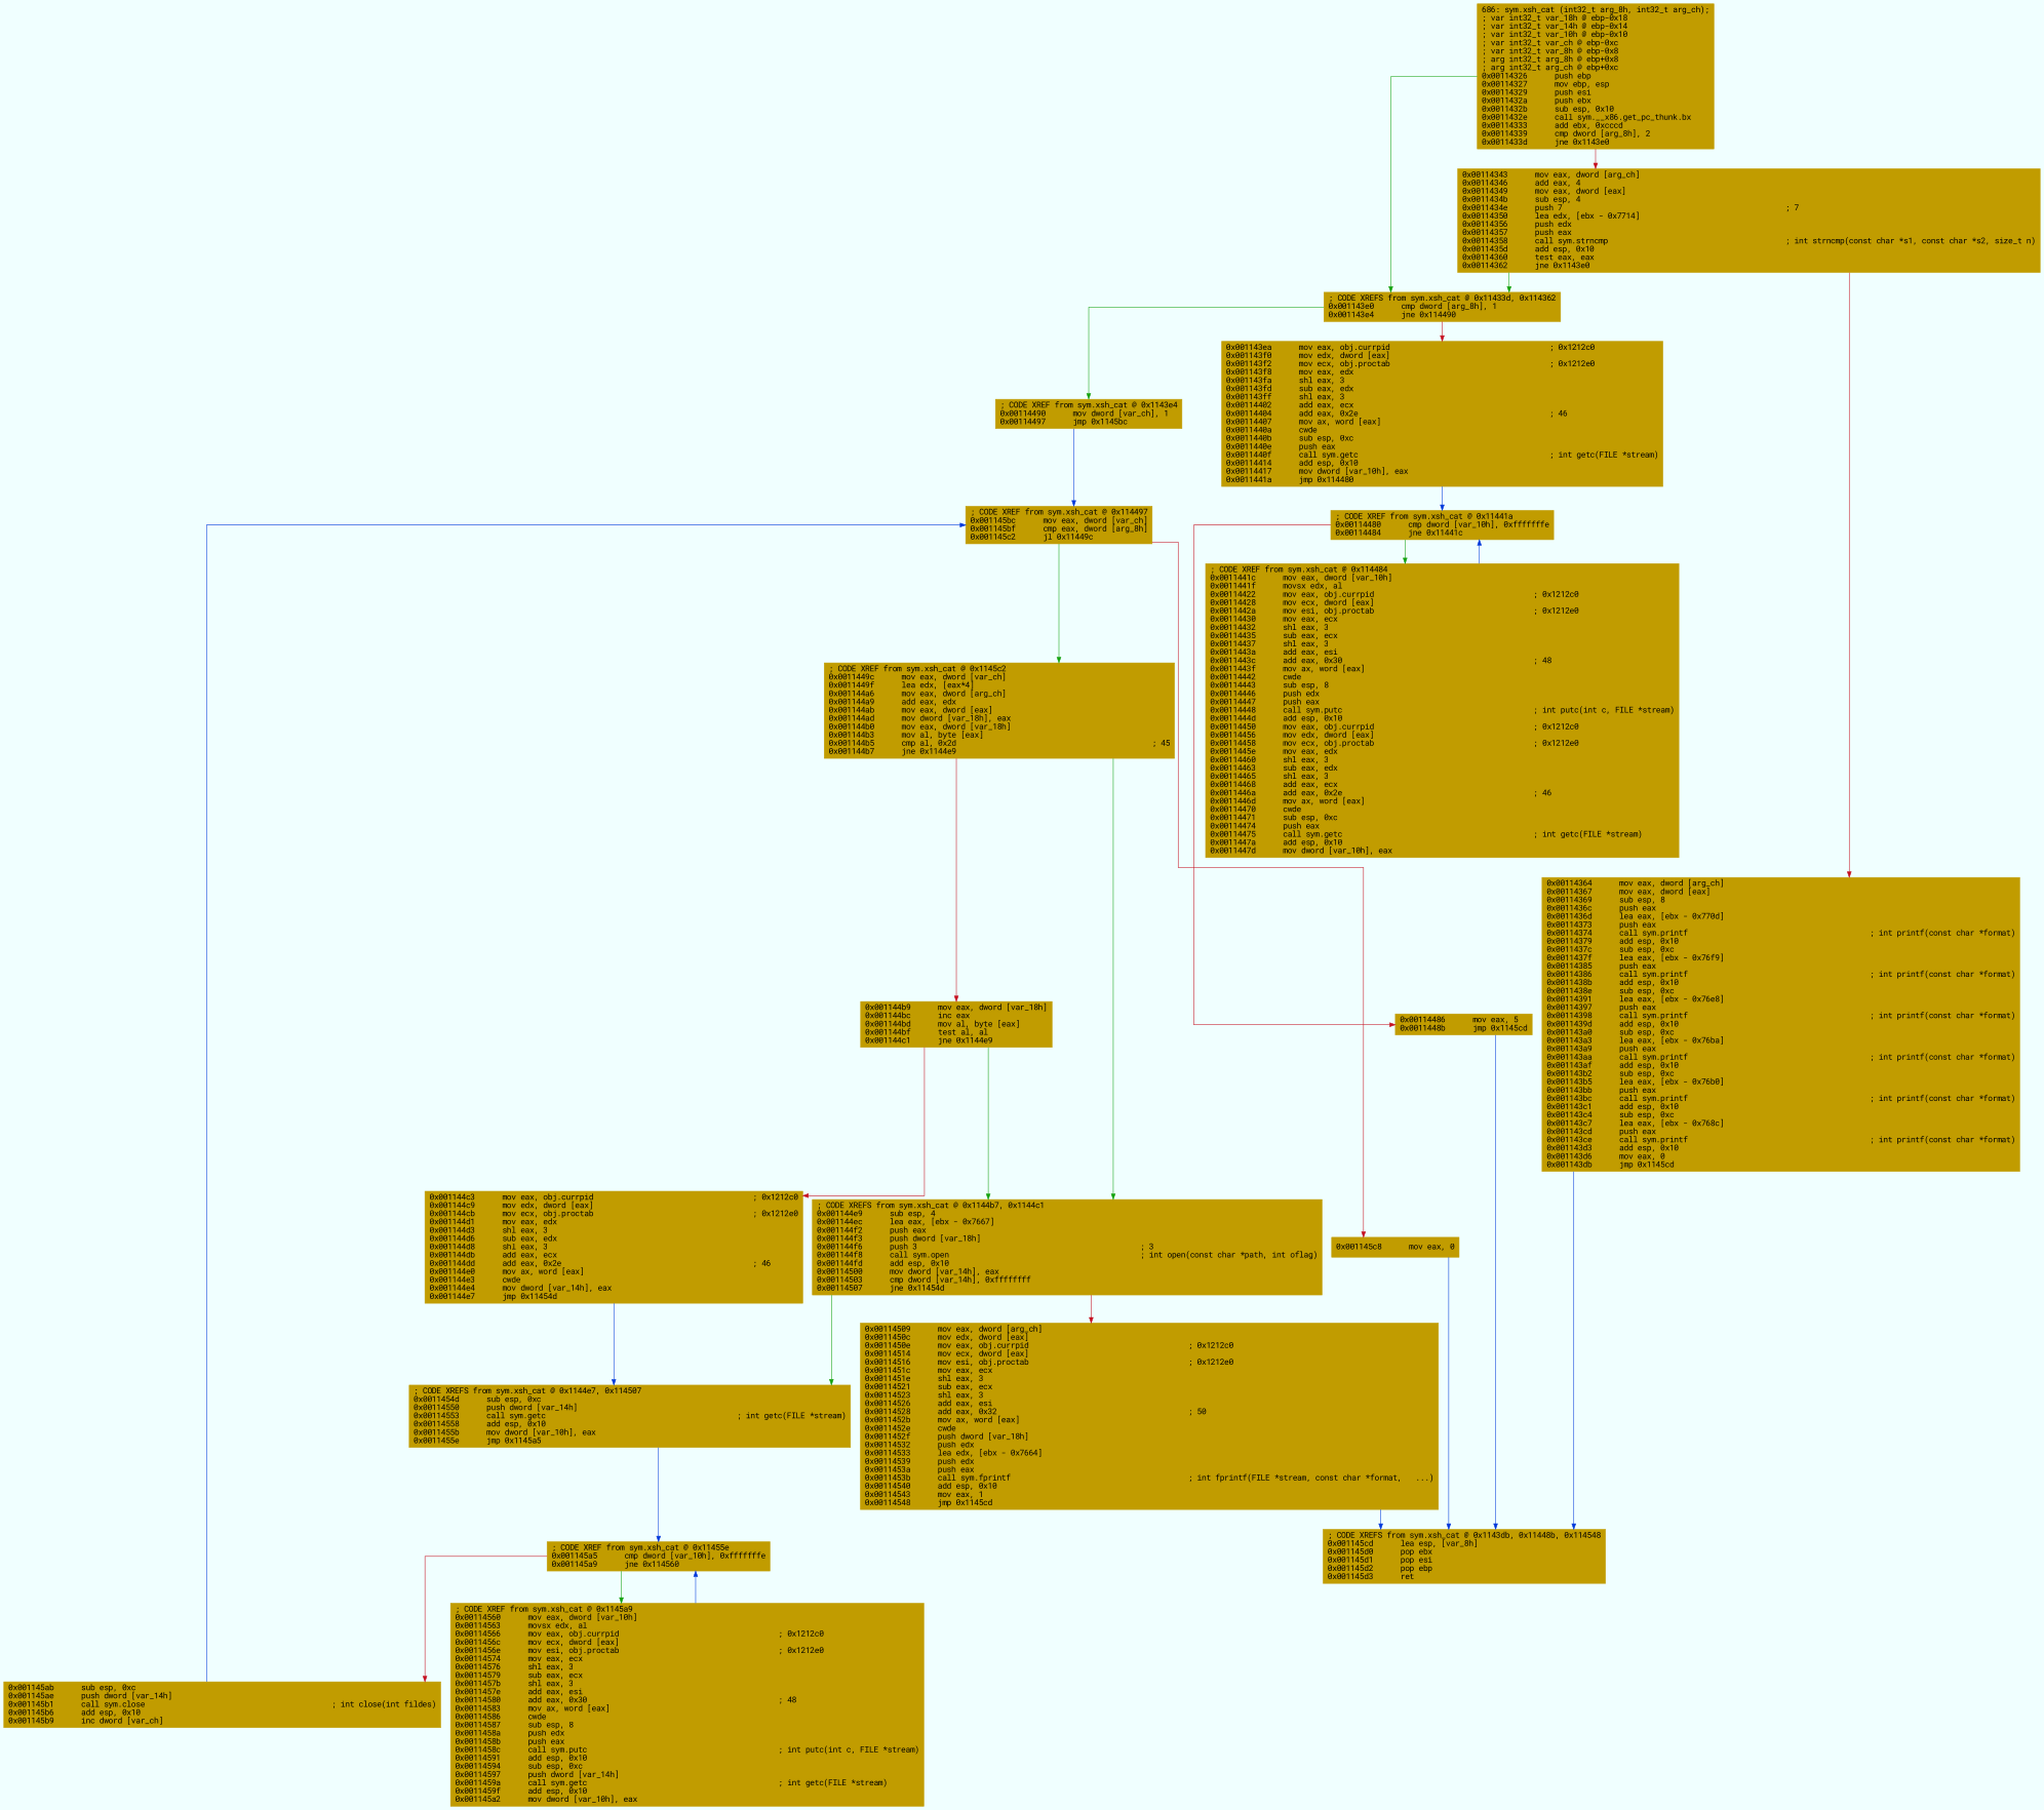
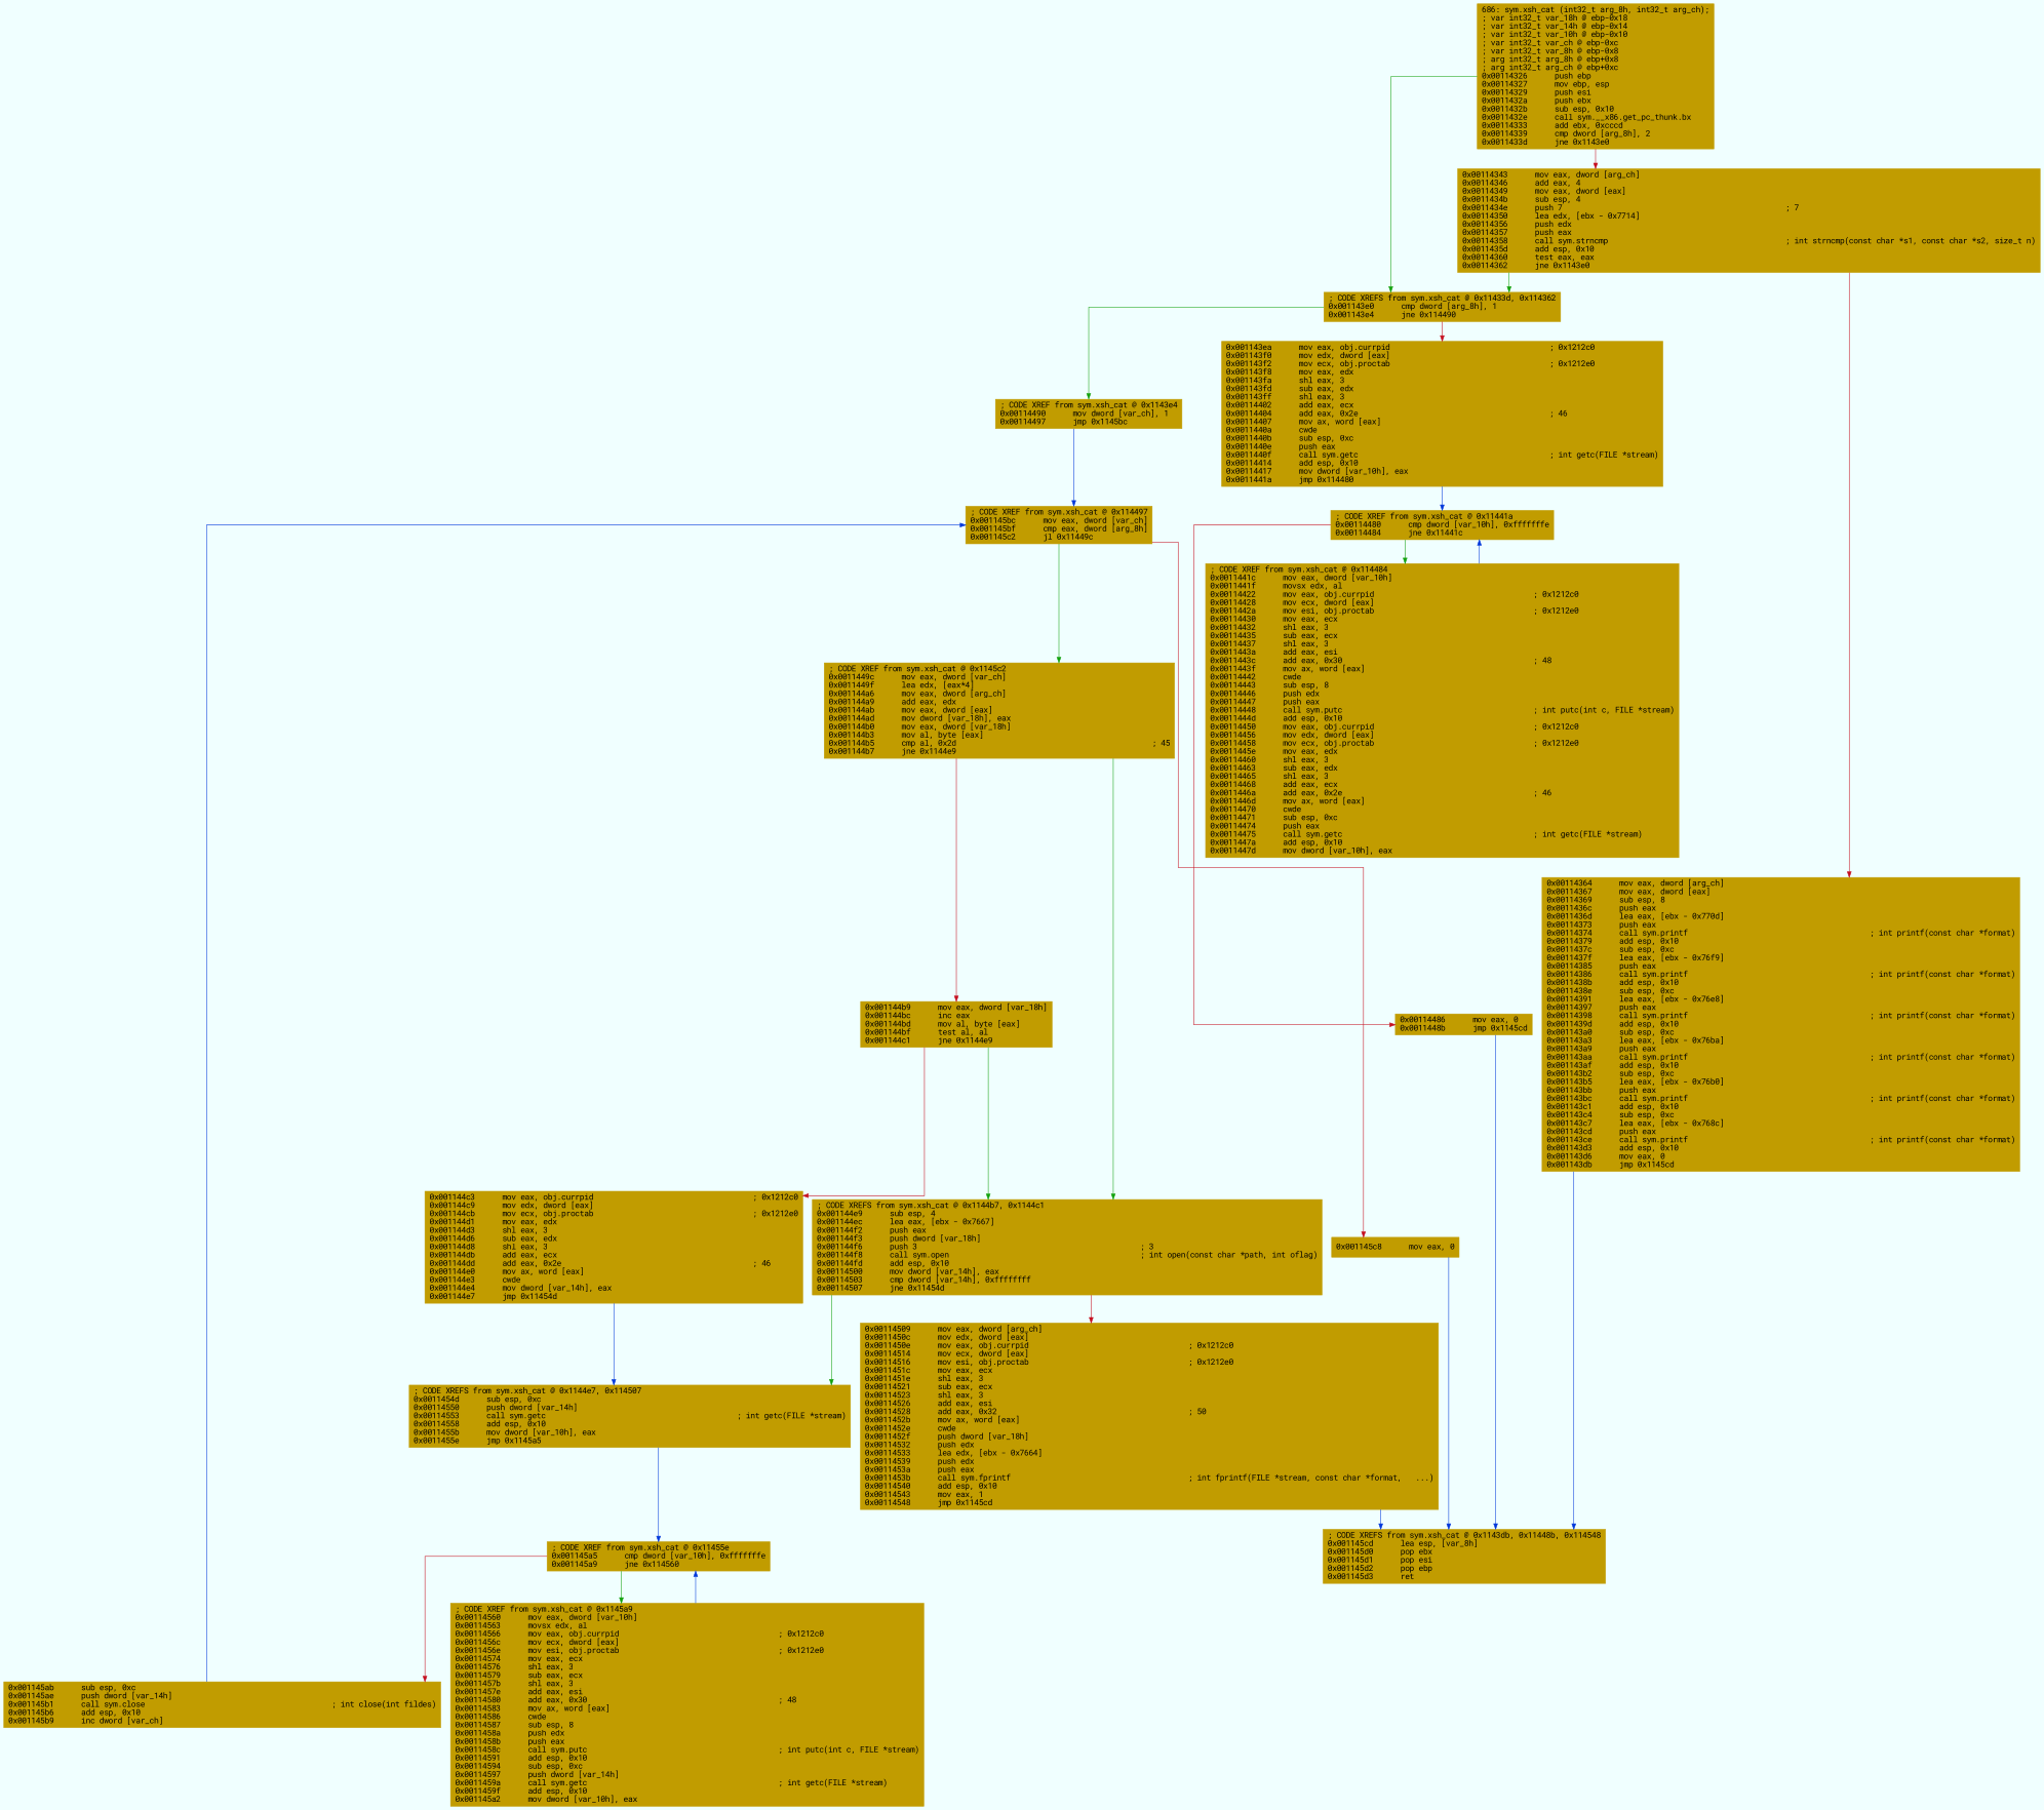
  digraph {
    bgcolor=azure
    fontname="Roboto Mono"
    fontsize=8
    splines=ortho
    node [color="#c19c00" fillcolor="#c19c00" fontname="Roboto Mono" shape=box style=filled]
    edge [arrowhead=normal color="#0037da" fontname="Roboto Mono"]
    n1 [label="686: sym.xsh_cat (int32_t arg_8h, int32_t arg_ch);\l; var int32_t var_18h @ ebp-0x18\l; var int32_t var_14h @ ebp-0x14\l; var int32_t var_10h @ ebp-0x10\l; var int32_t var_ch @ ebp-0xc\l; var int32_t var_8h @ ebp-0x8\l; arg int32_t arg_8h @ ebp+0x8\l; arg int32_t arg_ch @ ebp+0xc\l0x00114326      push ebp\l0x00114327      mov ebp, esp\l0x00114329      push esi\l0x0011432a      push ebx\l0x0011432b      sub esp, 0x10\l0x0011432e      call sym.__x86.get_pc_thunk.bx\l0x00114333      add ebx, 0xcccd\l0x00114339      cmp dword [arg_8h], 2\l0x0011433d      jne 0x1143e0\l"]
    n2 [label="0x00114343      mov eax, dword [arg_ch]\l0x00114346      add eax, 4\l0x00114349      mov eax, dword [eax]\l0x0011434b      sub esp, 4\l0x0011434e      push 7                                                 ; 7\l0x00114350      lea edx, [ebx - 0x7714]\l0x00114356      push edx\l0x00114357      push eax\l0x00114358      call sym.strncmp                                       ; int strncmp(const char *s1, const char *s2, size_t n)\l0x0011435d      add esp, 0x10\l0x00114360      test eax, eax\l0x00114362      jne 0x1143e0\l"]
    n3 [label="; CODE XREFS from sym.xsh_cat @ 0x11433d, 0x114362\l0x001143e0      cmp dword [arg_8h], 1\l0x001143e4      jne 0x114490\l"]
    n4 [label="0x00114364      mov eax, dword [arg_ch]\l0x00114367      mov eax, dword [eax]\l0x00114369      sub esp, 8\l0x0011436c      push eax\l0x0011436d      lea eax, [ebx - 0x770d]\l0x00114373      push eax\l0x00114374      call sym.printf                                        ; int printf(const char *format)\l0x00114379      add esp, 0x10\l0x0011437c      sub esp, 0xc\l0x0011437f      lea eax, [ebx - 0x76f9]\l0x00114385      push eax\l0x00114386      call sym.printf                                        ; int printf(const char *format)\l0x0011438b      add esp, 0x10\l0x0011438e      sub esp, 0xc\l0x00114391      lea eax, [ebx - 0x76e8]\l0x00114397      push eax\l0x00114398      call sym.printf                                        ; int printf(const char *format)\l0x0011439d      add esp, 0x10\l0x001143a0      sub esp, 0xc\l0x001143a3      lea eax, [ebx - 0x76ba]\l0x001143a9      push eax\l0x001143aa      call sym.printf                                        ; int printf(const char *format)\l0x001143af      add esp, 0x10\l0x001143b2      sub esp, 0xc\l0x001143b5      lea eax, [ebx - 0x76b0]\l0x001143bb      push eax\l0x001143bc      call sym.printf                                        ; int printf(const char *format)\l0x001143c1      add esp, 0x10\l0x001143c4      sub esp, 0xc\l0x001143c7      lea eax, [ebx - 0x768c]\l0x001143cd      push eax\l0x001143ce      call sym.printf                                        ; int printf(const char *format)\l0x001143d3      add esp, 0x10\l0x001143d6      mov eax, 0\l0x001143db      jmp 0x1145cd\l"]
    n5 [label="; CODE XREFS from sym.xsh_cat @ 0x1143db, 0x11448b, 0x114548\l0x001145cd      lea esp, [var_8h]\l0x001145d0      pop ebx\l0x001145d1      pop esi\l0x001145d2      pop ebp\l0x001145d3      ret\l"]
    n6 [label="0x001143ea      mov eax, obj.currpid                                   ; 0x1212c0\l0x001143f0      mov edx, dword [eax]\l0x001143f2      mov ecx, obj.proctab                                   ; 0x1212e0\l0x001143f8      mov eax, edx\l0x001143fa      shl eax, 3\l0x001143fd      sub eax, edx\l0x001143ff      shl eax, 3\l0x00114402      add eax, ecx\l0x00114404      add eax, 0x2e                                          ; 46\l0x00114407      mov ax, word [eax]\l0x0011440a      cwde\l0x0011440b      sub esp, 0xc\l0x0011440e      push eax\l0x0011440f      call sym.getc                                          ; int getc(FILE *stream)\l0x00114414      add esp, 0x10\l0x00114417      mov dword [var_10h], eax\l0x0011441a      jmp 0x114480\l"]
    n7 [label="; CODE XREF from sym.xsh_cat @ 0x1143e4\l0x00114490      mov dword [var_ch], 1\l0x00114497      jmp 0x1145bc\l"]
    n8 [label="; CODE XREF from sym.xsh_cat @ 0x11441a\l0x00114480      cmp dword [var_10h], 0xfffffffe\l0x00114484      jne 0x11441c\l"]
    n9 [label="; CODE XREF from sym.xsh_cat @ 0x114484\l0x0011441c      mov eax, dword [var_10h]\l0x0011441f      movsx edx, al\l0x00114422      mov eax, obj.currpid                                   ; 0x1212c0\l0x00114428      mov ecx, dword [eax]\l0x0011442a      mov esi, obj.proctab                                   ; 0x1212e0\l0x00114430      mov eax, ecx\l0x00114432      shl eax, 3\l0x00114435      sub eax, ecx\l0x00114437      shl eax, 3\l0x0011443a      add eax, esi\l0x0011443c      add eax, 0x30                                          ; 48\l0x0011443f      mov ax, word [eax]\l0x00114442      cwde\l0x00114443      sub esp, 8\l0x00114446      push edx\l0x00114447      push eax\l0x00114448      call sym.putc                                          ; int putc(int c, FILE *stream)\l0x0011444d      add esp, 0x10\l0x00114450      mov eax, obj.currpid                                   ; 0x1212c0\l0x00114456      mov edx, dword [eax]\l0x00114458      mov ecx, obj.proctab                                   ; 0x1212e0\l0x0011445e      mov eax, edx\l0x00114460      shl eax, 3\l0x00114463      sub eax, edx\l0x00114465      shl eax, 3\l0x00114468      add eax, ecx\l0x0011446a      add eax, 0x2e                                          ; 46\l0x0011446d      mov ax, word [eax]\l0x00114470      cwde\l0x00114471      sub esp, 0xc\l0x00114474      push eax\l0x00114475      call sym.getc                                          ; int getc(FILE *stream)\l0x0011447a      add esp, 0x10\l0x0011447d      mov dword [var_10h], eax\l"]
-   n10 [label="0x00114486      mov eax, 5\l0x0011448b      jmp 0x1145cd\l"]
+   n10 [label="0x00114486      mov eax, 0\l0x0011448b      jmp 0x1145cd\l"]
    n11 [label="; CODE XREF from sym.xsh_cat @ 0x114497\l0x001145bc      mov eax, dword [var_ch]\l0x001145bf      cmp eax, dword [arg_8h]\l0x001145c2      jl 0x11449c\l"]
    n12 [label="; CODE XREF from sym.xsh_cat @ 0x1145c2\l0x0011449c      mov eax, dword [var_ch]\l0x0011449f      lea edx, [eax*4]\l0x001144a6      mov eax, dword [arg_ch]\l0x001144a9      add eax, edx\l0x001144ab      mov eax, dword [eax]\l0x001144ad      mov dword [var_18h], eax\l0x001144b0      mov eax, dword [var_18h]\l0x001144b3      mov al, byte [eax]\l0x001144b5      cmp al, 0x2d                                           ; 45\l0x001144b7      jne 0x1144e9\l"]
    n13 [label="0x001144b9      mov eax, dword [var_18h]\l0x001144bc      inc eax\l0x001144bd      mov al, byte [eax]\l0x001144bf      test al, al\l0x001144c1      jne 0x1144e9\l"]
    n14 [label="; CODE XREFS from sym.xsh_cat @ 0x1144b7, 0x1144c1\l0x001144e9      sub esp, 4\l0x001144ec      lea eax, [ebx - 0x7667]\l0x001144f2      push eax\l0x001144f3      push dword [var_18h]\l0x001144f6      push 3                                                 ; 3\l0x001144f8      call sym.open                                          ; int open(const char *path, int oflag)\l0x001144fd      add esp, 0x10\l0x00114500      mov dword [var_14h], eax\l0x00114503      cmp dword [var_14h], 0xffffffff\l0x00114507      jne 0x11454d\l"]
    n15 [label="0x001144c3      mov eax, obj.currpid                                   ; 0x1212c0\l0x001144c9      mov edx, dword [eax]\l0x001144cb      mov ecx, obj.proctab                                   ; 0x1212e0\l0x001144d1      mov eax, edx\l0x001144d3      shl eax, 3\l0x001144d6      sub eax, edx\l0x001144d8      shl eax, 3\l0x001144db      add eax, ecx\l0x001144dd      add eax, 0x2e                                          ; 46\l0x001144e0      mov ax, word [eax]\l0x001144e3      cwde\l0x001144e4      mov dword [var_14h], eax\l0x001144e7      jmp 0x11454d\l"]
    n16 [label="; CODE XREFS from sym.xsh_cat @ 0x1144e7, 0x114507\l0x0011454d      sub esp, 0xc\l0x00114550      push dword [var_14h]\l0x00114553      call sym.getc                                          ; int getc(FILE *stream)\l0x00114558      add esp, 0x10\l0x0011455b      mov dword [var_10h], eax\l0x0011455e      jmp 0x1145a5\l"]
    n17 [label="0x00114509      mov eax, dword [arg_ch]\l0x0011450c      mov edx, dword [eax]\l0x0011450e      mov eax, obj.currpid                                   ; 0x1212c0\l0x00114514      mov ecx, dword [eax]\l0x00114516      mov esi, obj.proctab                                   ; 0x1212e0\l0x0011451c      mov eax, ecx\l0x0011451e      shl eax, 3\l0x00114521      sub eax, ecx\l0x00114523      shl eax, 3\l0x00114526      add eax, esi\l0x00114528      add eax, 0x32                                          ; 50\l0x0011452b      mov ax, word [eax]\l0x0011452e      cwde\l0x0011452f      push dword [var_18h]\l0x00114532      push edx\l0x00114533      lea edx, [ebx - 0x7664]\l0x00114539      push edx\l0x0011453a      push eax\l0x0011453b      call sym.fprintf                                       ; int fprintf(FILE *stream, const char *format,   ...)\l0x00114540      add esp, 0x10\l0x00114543      mov eax, 1\l0x00114548      jmp 0x1145cd\l"]
    n18 [label="; CODE XREF from sym.xsh_cat @ 0x11455e\l0x001145a5      cmp dword [var_10h], 0xfffffffe\l0x001145a9      jne 0x114560\l"]
    n19 [label="; CODE XREF from sym.xsh_cat @ 0x1145a9\l0x00114560      mov eax, dword [var_10h]\l0x00114563      movsx edx, al\l0x00114566      mov eax, obj.currpid                                   ; 0x1212c0\l0x0011456c      mov ecx, dword [eax]\l0x0011456e      mov esi, obj.proctab                                   ; 0x1212e0\l0x00114574      mov eax, ecx\l0x00114576      shl eax, 3\l0x00114579      sub eax, ecx\l0x0011457b      shl eax, 3\l0x0011457e      add eax, esi\l0x00114580      add eax, 0x30                                          ; 48\l0x00114583      mov ax, word [eax]\l0x00114586      cwde\l0x00114587      sub esp, 8\l0x0011458a      push edx\l0x0011458b      push eax\l0x0011458c      call sym.putc                                          ; int putc(int c, FILE *stream)\l0x00114591      add esp, 0x10\l0x00114594      sub esp, 0xc\l0x00114597      push dword [var_14h]\l0x0011459a      call sym.getc                                          ; int getc(FILE *stream)\l0x0011459f      add esp, 0x10\l0x001145a2      mov dword [var_10h], eax\l"]
    n20 [label="0x001145ab      sub esp, 0xc\l0x001145ae      push dword [var_14h]\l0x001145b1      call sym.close                                         ; int close(int fildes)\l0x001145b6      add esp, 0x10\l0x001145b9      inc dword [var_ch]\l"]
    n21 [label="0x001145c8      mov eax, 0\l"]
    n1 -> n2 [color="#c50f1f"]
    n1 -> n3 [color="#13a10e"]
    n2 -> n3 [color="#13a10e"]
    n2 -> n4 [color="#c50f1f"]
    n3 -> n6 [color="#c50f1f"]
    n3 -> n7 [color="#13a10e"]
    n4 -> n5
    n6 -> n8
    n7 -> n11
    n8 -> n9 [color="#13a10e"]
    n8 -> n10 [color="#c50f1f"]
    n9 -> n8
    n10 -> n5
    n11 -> n12 [color="#13a10e"]
    n11 -> n21 [color="#c50f1f"]
    n12 -> n13 [color="#c50f1f"]
    n12 -> n14 [color="#13a10e"]
    n13 -> n14 [color="#13a10e"]
    n13 -> n15 [color="#c50f1f"]
    n14 -> n16 [color="#13a10e"]
    n14 -> n17 [color="#c50f1f"]
    n15 -> n16
    n16 -> n18
    n17 -> n5
    n18 -> n19 [color="#13a10e"]
    n18 -> n20 [color="#c50f1f"]
    n19 -> n18
    n20 -> n11
    n21 -> n5
  }
